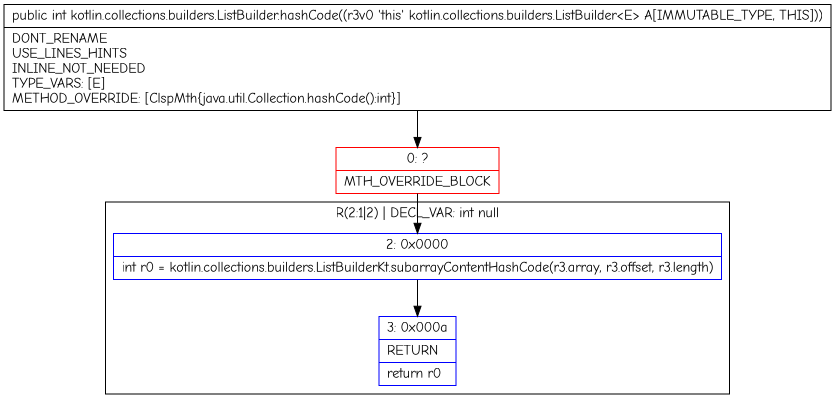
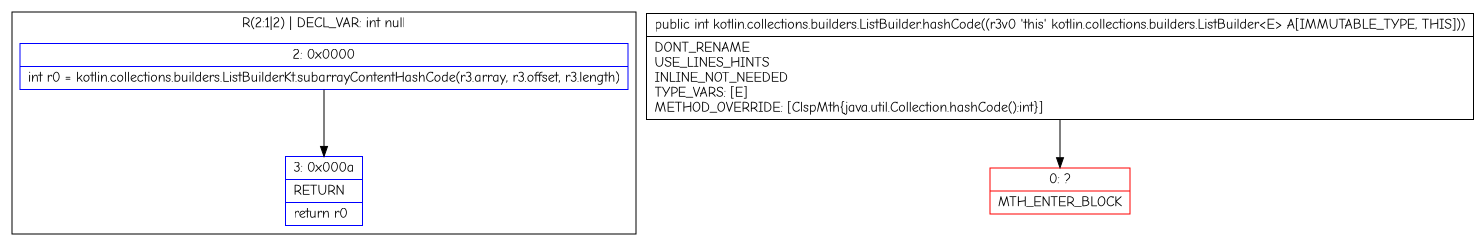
  digraph {
    fontname="Comic Neue"
    node [color=blue fontname="Comic Neue" shape=record]
    edge [fontname="Comic Neue"]
    n1 [label="{2\:\ 0x0000|int r0 = kotlin.collections.builders.ListBuilderKt.subarrayContentHashCode(r3.array, r3.offset, r3.length)\l}"]
    n2 [label="{3\:\ 0x000a|RETURN\l|return r0\l}"]
-   n3 [color=red label="{0\:\ ?|MTH_OVERRIDE_BLOCK\l}"]
+   n3 [color=red label="{0\:\ ?|MTH_ENTER_BLOCK\l}"]
    n4 [label="{public int kotlin.collections.builders.ListBuilder.hashCode((r3v0 'this' kotlin.collections.builders.ListBuilder\<E\> A[IMMUTABLE_TYPE, THIS]))  | DONT_RENAME\lUSE_LINES_HINTS\lINLINE_NOT_NEEDED\lTYPE_VARS: [E]\lMETHOD_OVERRIDE: [ClspMth\{java.util.Collection.hashCode():int\}]\l}" color=""]
    subgraph cluster_1 {
      label="R(2:1|2) | DECL_VAR: int null\l"
      n1
      n2
    }
    n1 -> n2
-   n3 -> n1
    n4 -> n3
  }
